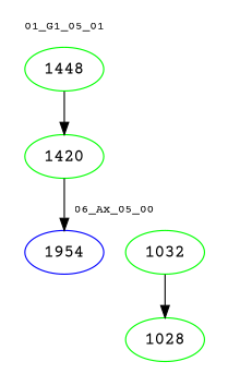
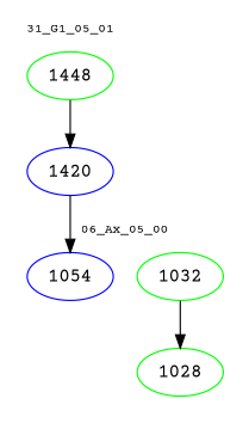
  digraph {
    fontname="Courier Prime"
    node [color=green fontname="Courier Prime"]
    edge [color=black fontname="Courier Prime"]
    n1 [label=1032]
    n2 [label=1028]
-   n3 [color=blue label=1954]
+   n3 [color=blue label=1054]
    n4 [label=1448]
-   n5 [label=1420]
+   n5 [color=blue label=1420]
    subgraph cluster_1 {
      color=white
      fontsize=10
      label="06_Ax_05_00"
      n1
      n2
      n3
    }
    subgraph cluster_2 {
      color=white
      fontsize=10
-     label="01_G1_05_01"
+     label="31_G1_05_01"
      n4
      n5
    }
    n1 -> n2
    n4 -> n5
    n5 -> n3
  }
